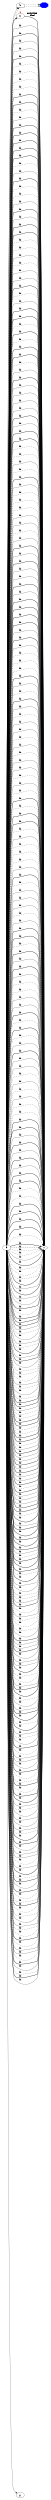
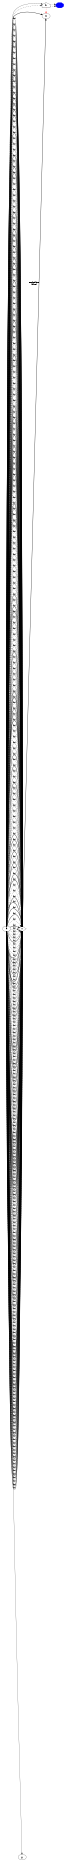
  digraph {
    rankdir=LR
    node [shape=ellipse]
    edge [style=bold weight=67]
    b [shape=house]
    x
    n3 [color=blue fontcolor=red fontname="Palatino-Italic" fontsize=1 label="hello\nwoBrld" shape=octagon style=filled]
    z [shape=diamond]
    a
    y
    subgraph sub_1 {
      rank=same
      b
      x
    }
    b -> x [color=red style=dashed weight=""]
    b -> n3 [style=dashed weight=""]
    b -> n3 [style=dashed weight=""]
-   x -> z [label="multi-line\nlabel" weight=""]
+   z -> x [label="multi-line\nlabel" weight=""]
    a -> b [style=dashed weight=""]
    a -> b [style=solid weight=""]
    a -> x [weight=""]
    a -> z [label=hi style=solid]
    a -> z [label=hi]
    a -> z [label=hi style=solid]
    a -> z [label=hi style=solid]
    a -> z [label=hi]
    a -> z [label=hi style=dashed]
    a -> z [label=hi style=dashed]
    a -> z [label=hi style=dashed]
    a -> z [label=hi style=dashed]
    a -> z [label=hi]
    a -> z [label=hi]
    a -> z [label=hi style=dashed]
    a -> z [label=hi style=solid]
    a -> z [label=hi]
    a -> z [label=hi]
    a -> z [label=hi]
    a -> z [label=hi]
    a -> z [label=hi]
    a -> z [label=hi style=dashed]
    a -> z [label=hi style=solid]
    a -> z [label=hi]
    a -> z [label=hi style=dashed]
    a -> z [label=hi style=dashed]
    a -> z [label=hi style=solid]
    a -> z [label=hi]
    a -> z [label=hi style=solid]
    a -> z [label=hi]
    a -> z [label=hi]
    a -> z [label=hi style=dashed]
    a -> z [label=hi style=dashed]
    a -> z [label=hi style=solid]
    a -> z [label=hi style=dashed]
    a -> z [label=hi style=solid]
    a -> z [label=hi style=solid]
    a -> z [label=hi]
    a -> z [label=hi style=dashed]
    a -> z [label=hi style=solid]
    a -> z [label=hi]
    a -> z [label=hi]
    a -> z [label=hi style=dashed]
    a -> z [label=hi]
    a -> z [label=hi style=dashed]
    a -> z [label=hi]
    a -> z [label=hi]
    a -> z [label=hi style=dashed]
    a -> z [label=hi style=solid]
    a -> z [label=hi]
    a -> z [label=hi style=solid]
    a -> z [label=hi style=solid]
    a -> z [label=hi style=solid]
    a -> z [label=hi style=solid]
    a -> z [label=hi]
    a -> z [label=hi style=solid]
    a -> z [label=hi]
    a -> z [label=hi]
    a -> z [label=hi style=dashed]
    a -> z [label=hi style=dashed]
    a -> z [label=hi style=solid]
    a -> z [label=hi style=dashed]
    a -> z [label=hi]
    a -> z [label=hi style=solid]
    a -> z [label=hi style=dashed]
    a -> z [label=hi style=dashed]
    a -> z [label=hi style=dashed]
    a -> z [label=hi style=solid]
    a -> z [label=hi style=solid]
    a -> z [label=hi style=dashed]
    a -> z [label=hi style=solid]
    a -> z [label=hi]
    a -> z [label=hi style=solid]
    a -> z [label=hi]
    a -> z [label=hi style=solid]
    a -> z [label=hi style=solid]
    a -> z [label=hi]
    a -> z [label=hi style=solid]
    a -> z [label=hi]
    a -> z [label=hi]
    a -> z [label=hi]
    a -> z [label=hi]
    a -> z [label=hi style=solid]
    a -> z [label=hi]
    a -> z [label=hi style=solid]
    a -> z [label=hi style=dashed]
    a -> z [label=hi style=dashed]
    a -> z [label=hi style=dashed]
    a -> z [label=hi]
    a -> z [label=hi style=solid]
    a -> z [label=hi style=dashed]
    a -> z [label=hi]
    a -> z [label=hi style=solid]
    a -> z [label=hi style=dashed]
    a -> z [label=hi style=solid]
    a -> z [label=hi style=solid]
    a -> z [label=hi style=dashed]
    a -> z [label=hi style=solid]
    a -> z [label=hi style=dashed]
    a -> z [label=hi style=solid]
    a -> z [label=hi style=solid]
    a -> z [label=hi style=dashed]
    a -> z [label=hi style=solid]
    a -> z [label=hi style=dashed]
    a -> z [label=hi]
    a -> z [label=hi style=dashed]
    a -> z [label=hi]
    a -> z [label=hi]
    a -> z [label=hi style=dashed]
    a -> z [label=hi style=solid]
    a -> z [label=hi style=dashed]
    a -> z [label=hi style=dashed]
    a -> z [label=hi style=dashed]
    a -> z [label=hi style=solid]
    a -> z [label=hi]
    a -> z [label=hi style=dashed]
    a -> z [label=hi style=solid]
    a -> z [label=hi style=solid]
    a -> z [label=hi style=solid]
    a -> z [label=hi style=dashed]
    a -> z [label=hi style=solid]
    a -> z [label=hi]
    a -> z [label=hi]
    a -> z [label=hi style=dashed]
    a -> z [label=hi]
    a -> z [label=hi style=solid]
    a -> z [label=hi]
    a -> z [label=hi style=solid]
    a -> z [label=hi style=dashed]
    a -> z [label=hi style=dashed]
    a -> z [label=hi style=solid]
    a -> z [label=hi style=solid]
    a -> z [label=hi]
    a -> z [label=hi style=dashed]
    a -> z [label=hi]
    a -> z [label=hi style=dashed]
    a -> z [label=hi style=solid]
    a -> z [label=hi]
    a -> z [label=hi style=solid]
    a -> z [label=hi style=solid]
    a -> z [label=hi style=dashed]
    a -> z [label=hi style=solid]
    a -> z [label=hi style=dashed]
    a -> z [label=hi style=solid]
    a -> z [label=hi style=dashed]
    a -> z [label=hi style=dashed]
    a -> z [label=hi]
    a -> z [label=hi]
    a -> z [label=hi style=solid]
    a -> z [label=hi]
    a -> z [label=hi style=solid]
    a -> z [label=hi]
    a -> z [label=hi style=solid]
    a -> z [label=hi]
    a -> z [label=hi]
    a -> z [label=hi style=dashed]
    a -> z [label=hi style=dashed]
    a -> z [label=hi]
    a -> z [label=hi]
    a -> z [label=hi]
    a -> z [label=hi]
    a -> z [label=hi style=dashed]
    a -> z [label=hi]
    a -> z [label=hi style=dashed]
    a -> z [label=hi style=dashed]
    a -> z [label=hi style=dashed]
    a -> z [label=hi style=solid]
    a -> z [label=hi]
    a -> z [label=hi style=dashed]
    a -> z [label=hi style=dashed]
    a -> z [label=hi style=dashed]
    a -> z [label=hi]
    a -> z [label=hi style=solid]
    a -> z [label=hi]
    a -> z [label=hi style=solid]
    a -> z [label=hi style=solid]
    a -> z [label=hi]
    a -> z [label=hi style=dashed]
    a -> z [label=hi]
    a -> z [label=hi]
    a -> z [label=hi]
    a -> z [label=hi style=solid]
    a -> z [label=hi style=dashed]
    a -> z [label=hi style=solid]
    a -> z [label=hi style=solid]
    a -> z [label=hi style=dashed]
    a -> z [label=hi]
    a -> z [label=hi style=solid]
    a -> z [label=hi]
    a -> z [label=hi style=solid]
    a -> z [label=hi style=dashed]
    a -> z [label=hi style=dashed]
    a -> z [label=hi style=dashed]
    a -> z [label=hi style=solid]
    a -> z [label=hi style=dashed]
    a -> z [label=hi style=solid]
    a -> z [label=hi style=dashed]
    a -> z [label=hi]
    a -> z [label=hi]
    a -> z [label=hi style=solid]
    a -> z [label=hi style=dashed]
    a -> z [label=hi style=dashed]
    a -> z [label=hi]
    a -> z [label=hi]
    a -> z [label=hi style=dashed]
    a -> z [label=hi style=dashed]
    a -> z [label=hi]
    a -> z [label=hi]
    a -> z [label=hi style=dashed]
    a -> z [label=hi style=solid]
    a -> z [label=hi]
    a -> z [label=hi style=solid]
    a -> z [label=hi style=solid]
    a -> z [label=hi]
    a -> z [label=hi style=solid]
    a -> z [label=hi]
    a -> z [label=hi style=solid]
    a -> z [label=hi style=solid]
    a -> z [label=hi]
    a -> z [label=hi style=dashed]
    a -> z [label=hi]
    a -> z [label=hi style=solid]
    a -> z [label=hi style=solid]
    a -> z [label=hi style=solid]
    a -> z [label=hi]
    a -> z [label=hi]
    a -> z [label=hi style=dashed]
    a -> z [label=hi]
    a -> z [label=hi style=solid]
    a -> z [label=hi]
    a -> z [label=hi]
    a -> z [label=hi]
    a -> z [label=hi]
    a -> z [label=hi]
    a -> z [label=hi style=solid]
    a -> z [label=hi style=dashed]
    a -> z [label=hi]
    a -> z [label=hi]
    a -> z [label=hi]
    a -> z [label=hi style=dashed]
    a -> z [label=hi]
    a -> z [label=hi style=solid]
    a -> z [label=hi style=solid]
    a -> z [label=hi style=dashed]
    a -> z [label=hi style=dashed]
    a -> z [label=hi style=solid]
    a -> z [label=hi]
    a -> z [label=hi style=dashed]
    a -> z [label=hi style=solid]
    a -> z [label=hi style=dashed]
    a -> z [label=hi style=dashed]
    a -> z [label=hi style=dashed]
    a -> z [label=hi style=solid]
    a -> z [label=hi]
    a -> z [label=hi style=solid]
    a -> z [label=hi style=solid]
    a -> z [label=hi]
    a -> z [label=hi style=solid]
    a -> z [label=hi style=solid]
    a -> z [label=hi style=solid]
    a -> z [label=hi]
    a -> z [label=hi style=dashed]
    a -> z [label=hi style=dashed]
    a -> z [label=hi style=solid]
    a -> z [label=hi]
    a -> z [label=hi]
    a -> z [label=hi style=dashed]
    a -> z [label=hi style=solid]
    a -> z [label=hi style=solid]
    a -> z [label=hi]
    a -> z [label=hi]
    a -> z [label=hi style=dashed]
    a -> z [label=hi]
    a -> z [label=hi style=solid]
    a -> z [label=hi style=dashed]
    a -> z [label=hi style=solid]
    a -> z [label=hi]
    a -> z [label=hi style=dashed]
    a -> z [label=hi style=solid]
    a -> z [label=hi style=solid]
    a -> z [label=hi style=solid]
    a -> z [label=hi]
    a -> z [label=hi style=dashed]
    a -> z [label=hi style=dashed]
    a -> z [label=hi]
    a -> z [label=hi style=dashed]
    a -> z [label=hi]
    a -> z [label=hi]
    a -> z [label=hi style=solid]
    a -> z [label=hi style=dashed]
    a -> z [label=hi style=solid]
    a -> z [label=hi style=solid]
    a -> z [label=hi style=solid]
    a -> z [label=hi style=solid]
    a -> z [label=hi style=dashed]
    a -> z [label=hi]
    a -> z [label=hi]
    a -> z [label=hi style=solid]
    a -> z [label=hi style=solid]
    a -> z [label=hi style=solid]
    a -> z [label=hi style=dashed]
    a -> z [label=hi style=solid]
    a -> z [label=hi]
    a -> z [label=hi style=dashed]
    a -> z [label=hi]
    a -> z [label=hi style=solid]
    a -> z [label=hi]
    a -> z [label=hi style=dashed]
    a -> z [label=hi style=dashed]
    a -> z [label=hi]
    a -> z [label=hi style=dashed]
    a -> z [label=hi style=dashed]
    a -> z [label=hi style=solid]
    a -> z [label=hi style=solid]
    a -> z [label=hi style=dashed]
    a -> z [label=hi style=dashed]
    a -> z [label=hi]
    a -> z [label=hi style=dashed]
    a -> z [label=hi style=solid]
    a -> z [label=hi style=solid]
    a -> z [label=hi style=dashed]
    a -> z [label=hi]
    a -> z [label=hi style=solid]
    a -> z [label=hi style=dashed]
    a -> z [label=hi weight=0]
    a -> z [label=hi style=solid]
    a -> y [style=solid weight=""]
  }
